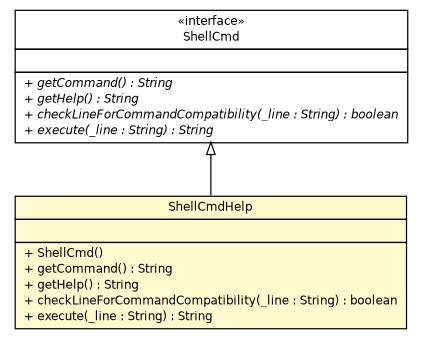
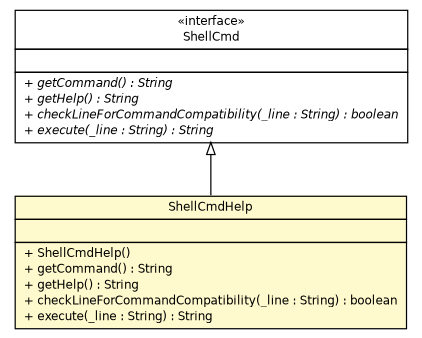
  digraph {
    nodesep=0.25
    ranksep=0.5
    node [fontcolor=black fontname=Helvetica fontsize=10.0 shape=plaintext]
-   n1 [label=<<table title="com.connectlife.coreserver.console.ShellCmdHelp" border="0" cellborder="1" cellspacing="0" cellpadding="2" port="p" bgcolor="lemonChiffon" href="./ShellCmdHelp.html"> 		<tr><td><table border="0" cellspacing="0" cellpadding="1"> <tr><td align="center" balign="center"> ShellCmdHelp </td></tr> 		</table></td></tr> 		<tr><td><table border="0" cellspacing="0" cellpadding="1"> <tr><td align="left" balign="left">  </td></tr> 		</table></td></tr> 		<tr><td><table border="0" cellspacing="0" cellpadding="1"> <tr><td align="left" balign="left"> + ShellCmd() </td></tr> <tr><td align="left" balign="left"> + getCommand() : String </td></tr> <tr><td align="left" balign="left"> + getHelp() : String </td></tr> <tr><td align="left" balign="left"> + checkLineForCommandCompatibility(_line : String) : boolean </td></tr> <tr><td align="left" balign="left"> + execute(_line : String) : String </td></tr> 		</table></td></tr> 		</table>>]
+   n1 [label=<<table title="com.connectlife.coreserver.console.ShellCmdHelp" border="0" cellborder="1" cellspacing="0" cellpadding="2" port="p" bgcolor="lemonChiffon" href="./ShellCmdHelp.html"> 		<tr><td><table border="0" cellspacing="0" cellpadding="1"> <tr><td align="center" balign="center"> ShellCmdHelp </td></tr> 		</table></td></tr> 		<tr><td><table border="0" cellspacing="0" cellpadding="1"> <tr><td align="left" balign="left">  </td></tr> 		</table></td></tr> 		<tr><td><table border="0" cellspacing="0" cellpadding="1"> <tr><td align="left" balign="left"> + ShellCmdHelp() </td></tr> <tr><td align="left" balign="left"> + getCommand() : String </td></tr> <tr><td align="left" balign="left"> + getHelp() : String </td></tr> <tr><td align="left" balign="left"> + checkLineForCommandCompatibility(_line : String) : boolean </td></tr> <tr><td align="left" balign="left"> + execute(_line : String) : String </td></tr> 		</table></td></tr> 		</table>>]
    n2 [label=<<table title="com.connectlife.coreserver.console.ShellCmd" border="0" cellborder="1" cellspacing="0" cellpadding="2" port="p" href="./ShellCmd.html"> 		<tr><td><table border="0" cellspacing="0" cellpadding="1"> <tr><td align="center" balign="center"> &#171;interface&#187; </td></tr> <tr><td align="center" balign="center"> ShellCmd </td></tr> 		</table></td></tr> 		<tr><td><table border="0" cellspacing="0" cellpadding="1"> <tr><td align="left" balign="left">  </td></tr> 		</table></td></tr> 		<tr><td><table border="0" cellspacing="0" cellpadding="1"> <tr><td align="left" balign="left"><font face="Helvetica-Oblique" point-size="10.0"> + getCommand() : String </font></td></tr> <tr><td align="left" balign="left"><font face="Helvetica-Oblique" point-size="10.0"> + getHelp() : String </font></td></tr> <tr><td align="left" balign="left"><font face="Helvetica-Oblique" point-size="10.0"> + checkLineForCommandCompatibility(_line : String) : boolean </font></td></tr> <tr><td align="left" balign="left"><font face="Helvetica-Oblique" point-size="10.0"> + execute(_line : String) : String </font></td></tr> 		</table></td></tr> 		</table>>]
    n2 -> n1 [arrowtail=empty dir=back fontname=Helvetica fontsize=10 headport=p labelfontname=Helvetica labelfontsize=10 style=solid tailport=p]
  }
